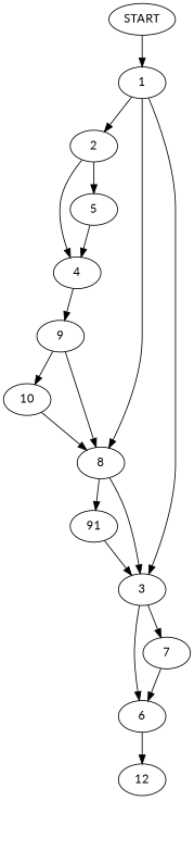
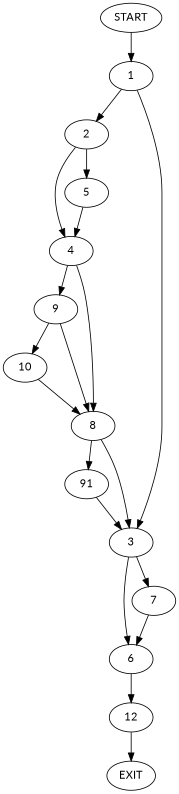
  digraph {
    fontname=Lato
    node [fontname=Lato]
    edge [fontname=Lato]
    n1 [label=START]
    1
    2
    3
+   n5 [label=EXIT]
    4
    5
    6
    7
    8
    9
    12
    n13 [label=91]
    10
    n1 -> 1
    1 -> 2
    1 -> 3
    2 -> 4
    2 -> 5
    3 -> 6
    3 -> 7
-   1 -> 8
+   4 -> 8
    4 -> 9
    5 -> 4
    6 -> 12
    7 -> 6
    8 -> 3
    8 -> n13
    9 -> 8
    9 -> 10
+   12 -> n5
    n13 -> 3
    10 -> 8
  }
